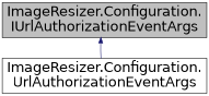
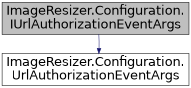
  digraph {
    node [color=black fontname=Helvetica fontsize=24 shape=record style=filled]
    n1 [fillcolor=grey75 fontcolor=black height=0.2 label="ImageResizer.Configuration.\lIUrlAuthorizationEventArgs" width=0.4]
    n2 [fillcolor=white height=0.2 label="ImageResizer.Configuration.\lUrlAuthorizationEventArgs" width=0.4]
-   n1 -> n2 [color=midnightblue dir=back fontname=Helvetica fontsize=24 labelfontname=Helvetica labelfontsize=24 style=solid]
+   n2 -> n1 [color=midnightblue dir=back fontname=Helvetica fontsize=24 labelfontname=Helvetica labelfontsize=24 style=solid]
  }
